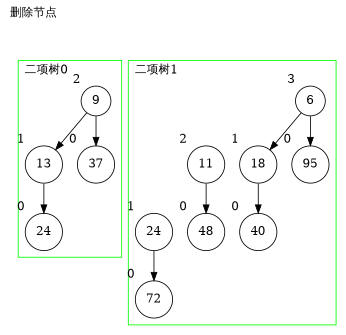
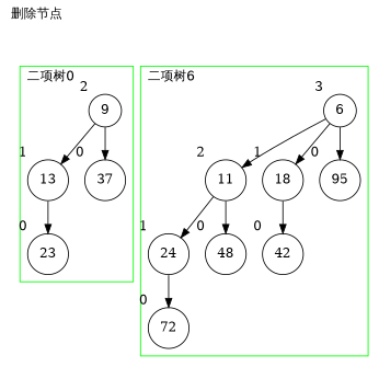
  digraph {
    label="删除节点"
    labeljust=l
    labelloc=t
    node [shape=circle xlabel=0]
    edge [weight=100]
    n1 [label=9 xlabel=2]
    n2 [label=13 xlabel=1]
    n3 [label=37]
-   n4 [label=24]
+   n4 [label=23]
    n5 [label=6 xlabel=3]
    n6 [label=11 xlabel=2]
    n7 [label=18 xlabel=1]
    n8 [label=95]
    n9 [label=24 xlabel=1]
    n10 [label=48]
-   n11 [label=40]
+   n11 [label=42]
    n12 [label=72]
    subgraph cluster_1 {
      label="二项树0"
      pencolor=green
      n1
      n2
      n3
      n4
    }
    subgraph cluster_2 {
-     label="二项树1"
+     label="二项树6"
      pencolor=green
      n5
      n6
      n7
      n8
      n9
      n10
      n11
      n12
    }
    n1 -> n2 [weight=""]
    n1 -> n3
    n2 -> n4
+   n5 -> n6 [weight=""]
    n5 -> n7 [weight=""]
    n5 -> n8
+   n6 -> n9 [weight=""]
    n6 -> n10
    n7 -> n11
    n9 -> n12
  }
